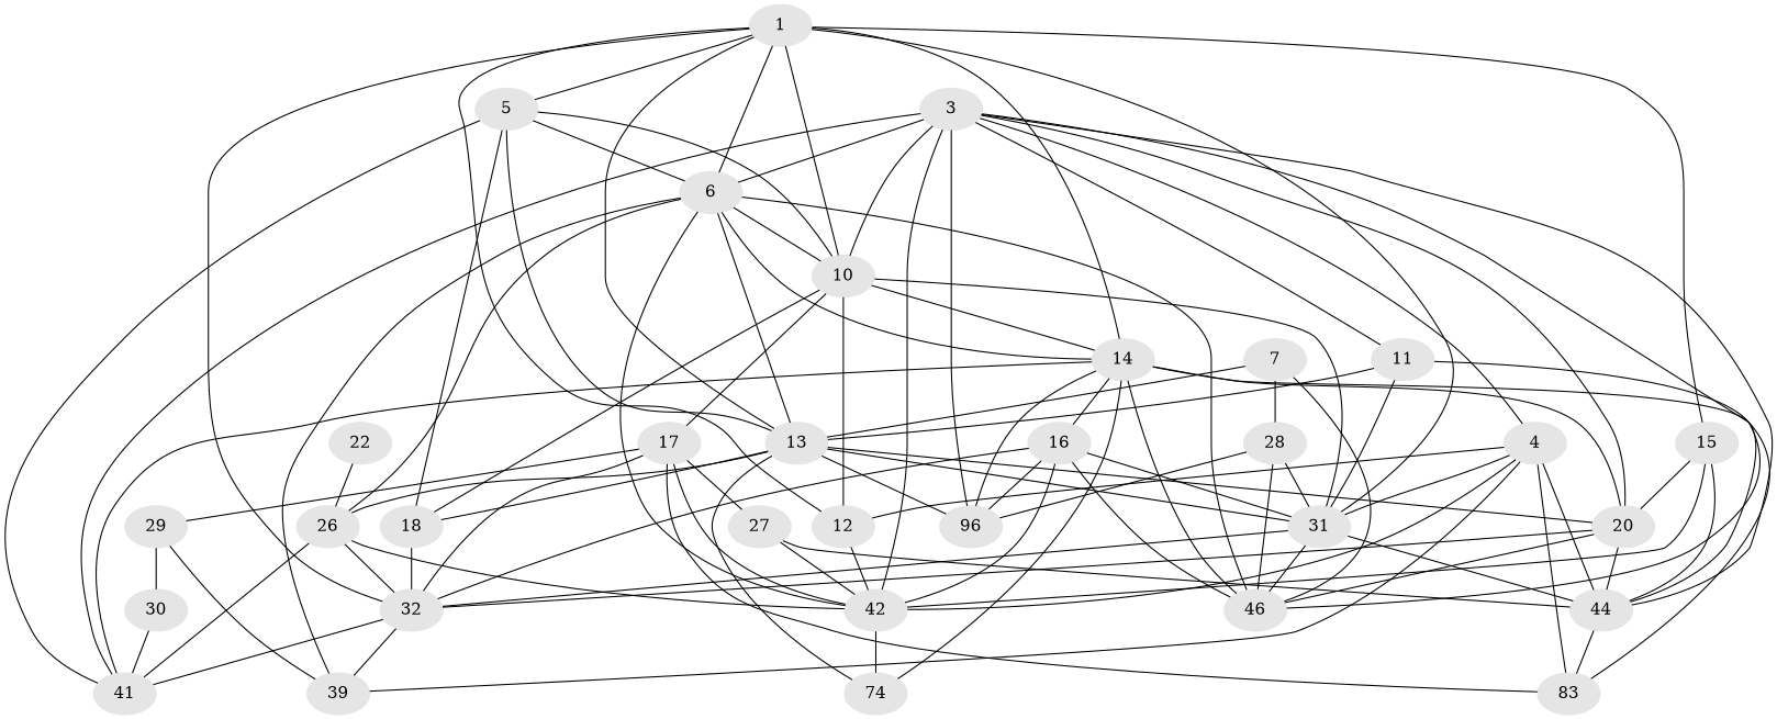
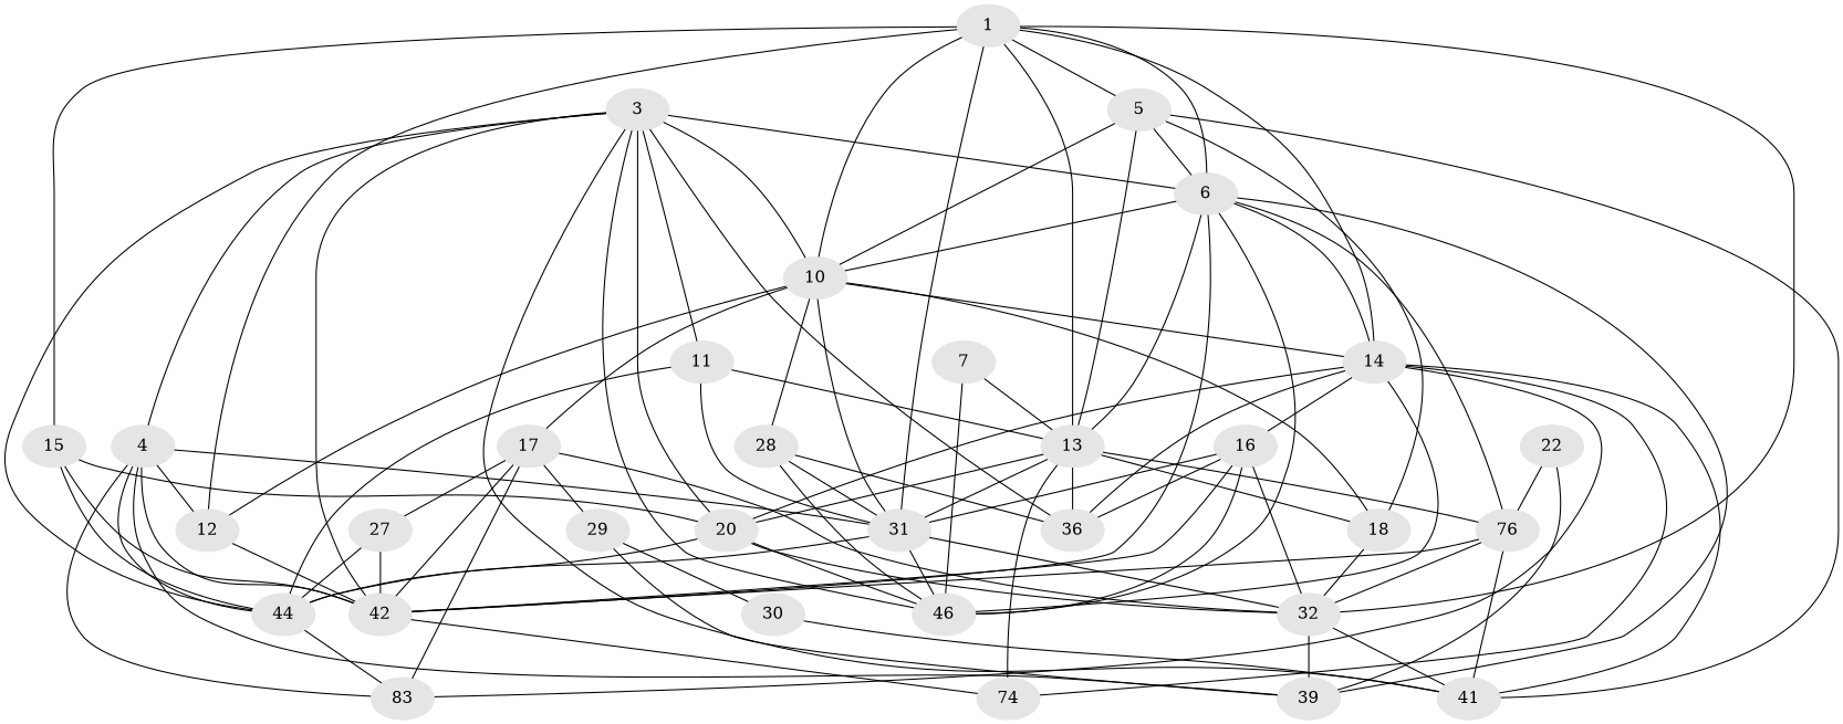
  graph {
    node [color=gray90 style=filled]
    1 [super="+82+78+8+2"]
    5 [super="+38"]
    6 [super="+86+79"]
    10 [super="+21"]
    12
    13 [super="+59+77"]
    14 [super="+19"]
    15 [super="+51"]
    31 [super="+45"]
    32 [super="+35"]
    41 [super="+58"]
    18 [super="+25"]
    42 [super="+60+80+81"]
    46 [super="+55+85+84"]
    39 [super="+48+69+71"]
-   26 [super="+52+67"]
+   26 [super="+52+67" label=76]
    17 [super="+62+24"]
    28 [super="+53"]
    20 [super="+65"]
-   36 [super="+43" label=96]
+   36 [super="+43"]
    74
    83
    16 [super="+72"]
    44 [super="+89+47+68"]
    3 [super="+9+64"]
    4 [super="+66+57"]
    11 [super="+33"]
    7
    27
    29
    30
    22
    1 -- 5
    1 -- 6
    1 -- 10 [weight=2]
    1 -- 12
    1 -- 13
    1 -- 14
    1 -- 15
    1 -- 31 [weight=2]
    1 -- 32 [weight=2]
    5 -- 6
    5 -- 10
    5 -- 13
    5 -- 41
    5 -- 18
    6 -- 10
    6 -- 13
    6 -- 14
    6 -- 42
    6 -- 46 [weight=2]
    6 -- 39
    6 -- 26
    10 -- 12
    10 -- 14
    10 -- 31
    10 -- 18
    10 -- 17
-   7 -- 28
+   10 -- 28
    12 -- 42
    13 -- 31
    13 -- 18
    13 -- 26
    13 -- 20
    13 -- 36
    13 -- 74
    14 -- 41
    14 -- 46
    14 -- 20 [weight=2]
    14 -- 36
    14 -- 74
    14 -- 83
    14 -- 16
    15 -- 42 [weight=2]
    15 -- 20 [weight=2]
    15 -- 44
    31 -- 32
    31 -- 46
    31 -- 44
    32 -- 41
    32 -- 39
    18 -- 32
    42 -- 74
    26 -- 32
    26 -- 41
    26 -- 42
    17 -- 32
    17 -- 42
    17 -- 83
    17 -- 27
    17 -- 29
    28 -- 31
    28 -- 46
    28 -- 36
    20 -- 32 [weight=2]
    20 -- 46
    20 -- 44
    16 -- 31
    16 -- 32
    16 -- 42
    16 -- 46
    16 -- 36
    44 -- 83
    3 -- 6
    3 -- 10 [weight=2]
    3 -- 41
    3 -- 42
    3 -- 46
    3 -- 20
    3 -- 36
    3 -- 44
    3 -- 4
    3 -- 11
    4 -- 12
    4 -- 31
    4 -- 42
    4 -- 39
    4 -- 83
    4 -- 44
    11 -- 13
    11 -- 31
    11 -- 44
    7 -- 13
    7 -- 46
    27 -- 42
    27 -- 44
    29 -- 39
    29 -- 30
    30 -- 41
+   22 -- 39
    22 -- 26
  }
